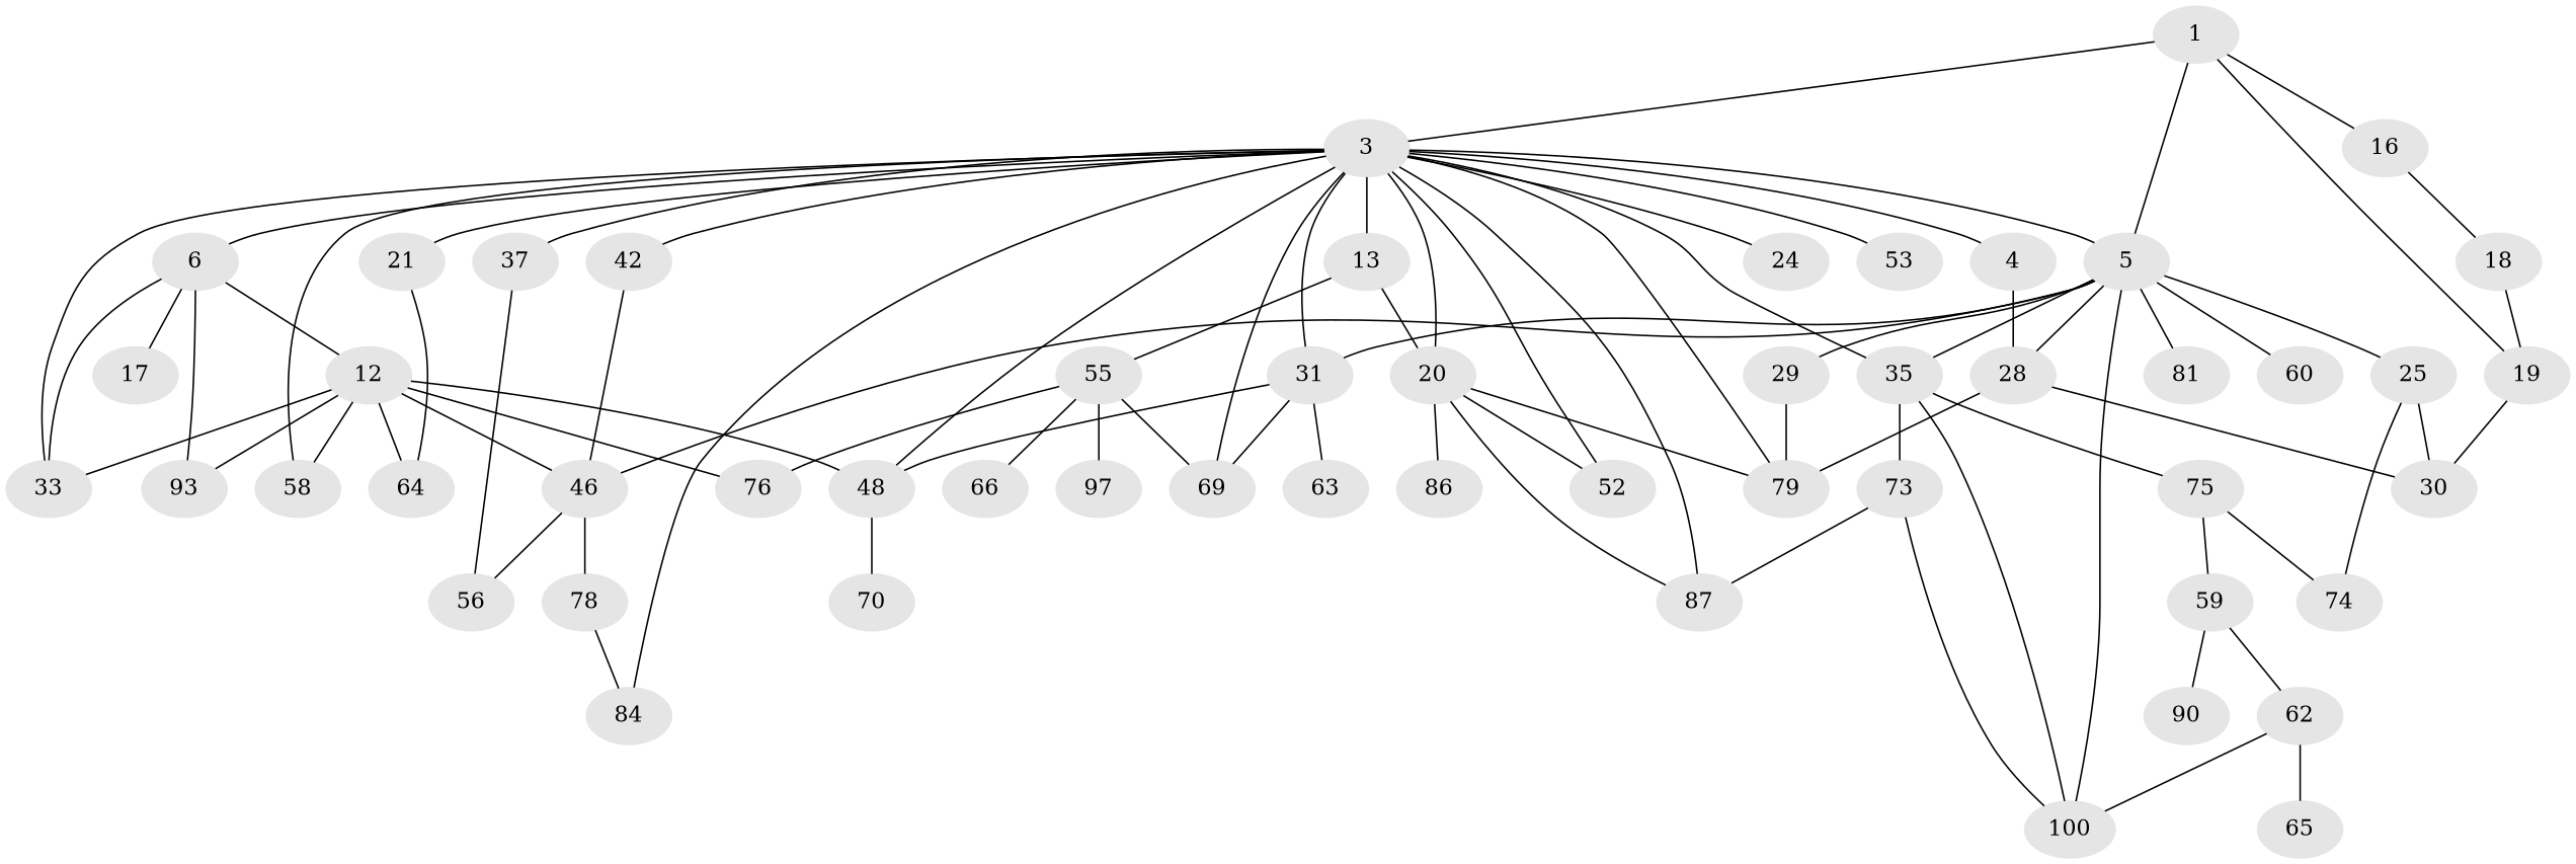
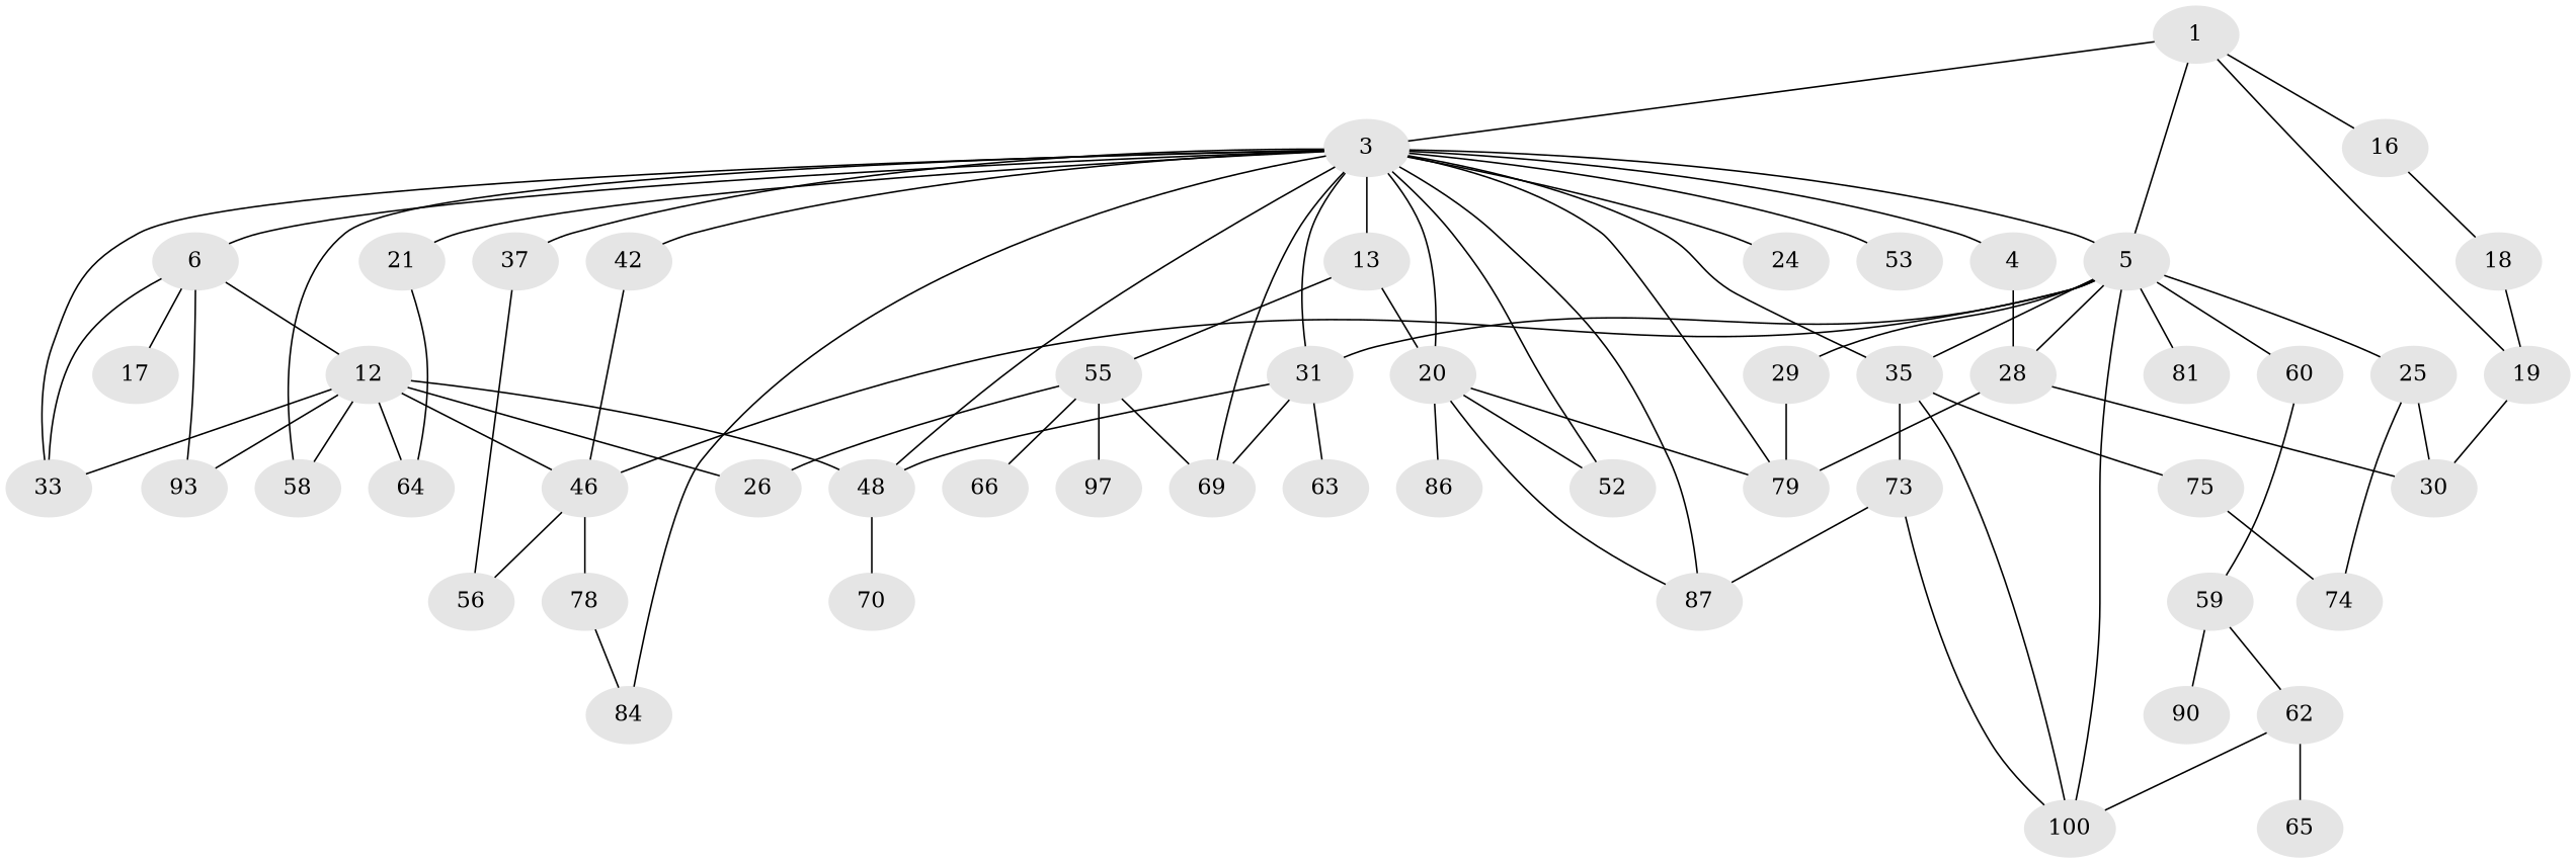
  graph {
    node [color=gray90 style=filled]
    1 [super="+2"]
    3 [super="+7"]
    5 [super="+23+94+9+22+8"]
    16
    19 [super="+27"]
    4 [super="+11"]
    6 [super="+15+61"]
    13
    20 [super="+92+51+71"]
    21
    24
    31 [super="+32"]
    33
    35 [super="+44+36+43+77"]
    37 [super="+85"]
    42
    48 [super="+68"]
    52
    53
    58
    69
    79
    84
    87
    28 [super="+82+88"]
    25 [super="+47"]
    29
    46 [super="+49"]
    60
    81
    100 [super="+106"]
    18 [super="+95+34"]
    30
    12 [super="+39"]
    17
    93 [super="+103"]
    55 [super="+89"]
    86
    64
    63
    n41 [label=75]
    73
    56
    70 [super="+90"]
    n45 [label=74]
    78 [super="+105"]
-   76
+   76 [label=26]
    66
    97
    59
    62
    n52 [label=90]
    65 [super="+67"]
    1 -- 3
    1 -- 5
    1 -- 16
    1 -- 19
    3 -- 5
    3 -- 4
    3 -- 6 [weight=2]
    3 -- 13
    3 -- 20
    3 -- 21
    3 -- 24
    3 -- 31
    3 -- 33
    3 -- 35
    3 -- 37
    3 -- 42
    3 -- 48
    3 -- 52
    3 -- 53
    3 -- 58
    3 -- 69
    3 -- 79
    3 -- 84
    3 -- 87 [weight=2]
    5 -- 31 [weight=2]
    5 -- 35 [weight=2]
    5 -- 28 [weight=2]
    5 -- 25
    5 -- 29 [weight=2]
    5 -- 46
    5 -- 60
    5 -- 81
    5 -- 100
    16 -- 18
    19 -- 30
    4 -- 28
    6 -- 33
    6 -- 12
    6 -- 17
    6 -- 93
    13 -- 20
    13 -- 55
    20 -- 52
    20 -- 79
    20 -- 87
    20 -- 86
    21 -- 64
    31 -- 48
    31 -- 69
    31 -- 63
    35 -- 100
    35 -- n41
    35 -- 73 [weight=2]
    37 -- 56
    42 -- 46
    48 -- 70
    28 -- 79
    28 -- 30
    25 -- 30
    25 -- n45
    29 -- 79
    46 -- 56
    46 -- 78
    18 -- 19
    12 -- 33
    12 -- 48
    12 -- 58
    12 -- 46
    12 -- 93
    12 -- 64
    12 -- 76
    55 -- 69
    55 -- 76
    55 -- 66
    55 -- 97
    n41 -- n45
-   n41 -- 59
+   60 -- 59
    73 -- 87
    73 -- 100
    78 -- 84
    59 -- 62
    59 -- n52
    62 -- 100
    62 -- 65
  }
